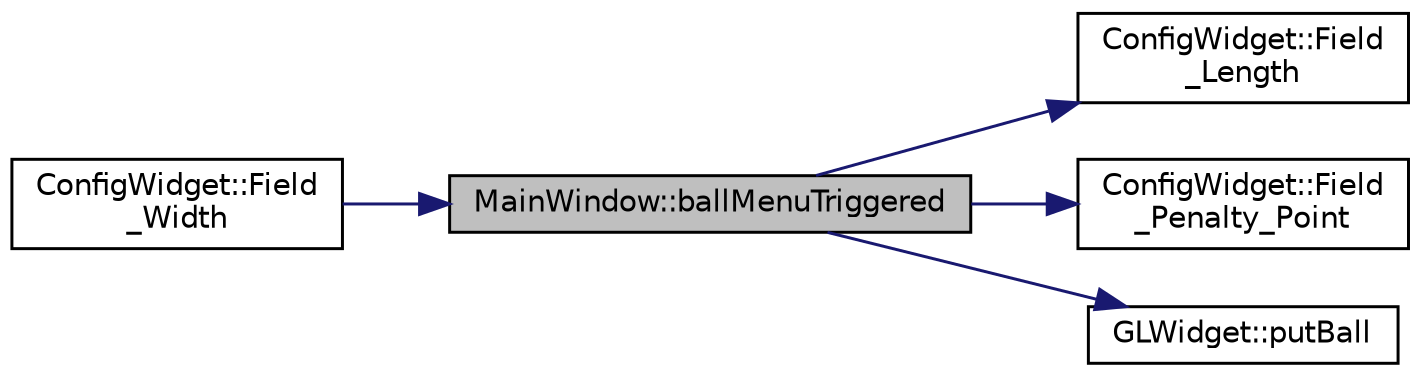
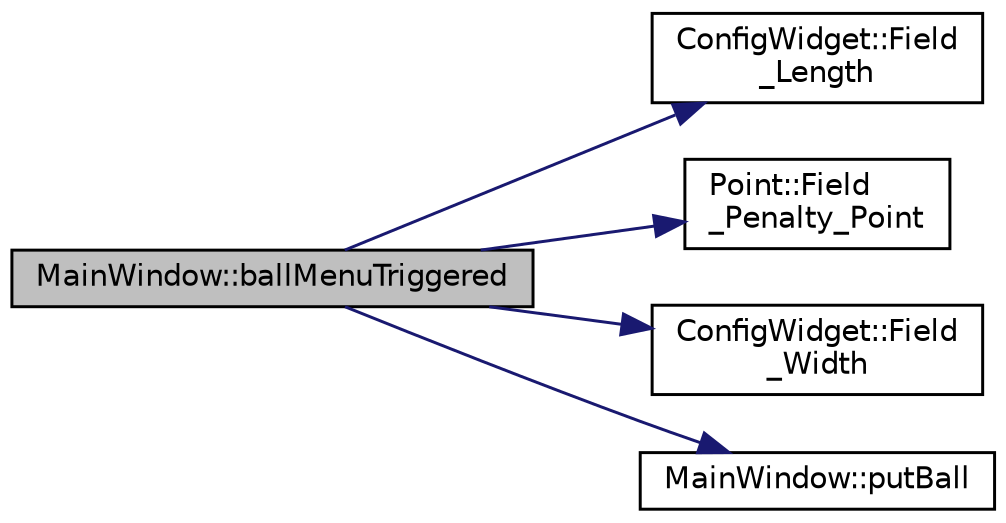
  digraph {
    rankdir=LR
    node [color=black fillcolor=white fontname=Helvetica fontsize=10 shape=record style=filled]
    edge [color=midnightblue fontname=Helvetica fontsize=10 labelfontname=Helvetica labelfontsize=10 style=solid]
    n1 [fillcolor=grey75 fontcolor=black height=0.2 label="MainWindow::ballMenuTriggered" width=0.4]
    n2 [height=0.2 label="ConfigWidget::Field\l_Length" width=0.4]
-   n3 [height=0.2 label="ConfigWidget::Field\l_Penalty_Point" width=0.4]
+   n3 [height=0.2 label="Point::Field\l_Penalty_Point" width=0.4]
    n4 [height=0.2 label="ConfigWidget::Field\l_Width" width=0.4]
-   n5 [height=0.2 label="GLWidget::putBall" width=0.4]
+   n5 [height=0.2 label="MainWindow::putBall" width=0.4]
    n1 -> n2
    n1 -> n3
-   n4 -> n1
+   n1 -> n4
    n1 -> n5
  }
